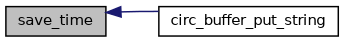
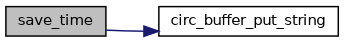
  digraph {
    rankdir=LR
    node [color=black fontname=Helvetica fontsize=10 shape=record style=filled]
    n1 [fillcolor=grey75 fontcolor=black height=0.2 label=save_time width=0.4]
    n2 [fillcolor=white height=0.2 label=circ_buffer_put_string width=0.4]
-   n2 -> n1 [color=midnightblue fontname=Helvetica fontsize=10 labelfontname=Helvetica labelfontsize=10 style=solid]
+   n1 -> n2 [color=midnightblue fontname=Helvetica fontsize=10 labelfontname=Helvetica labelfontsize=10 style=solid]
  }
